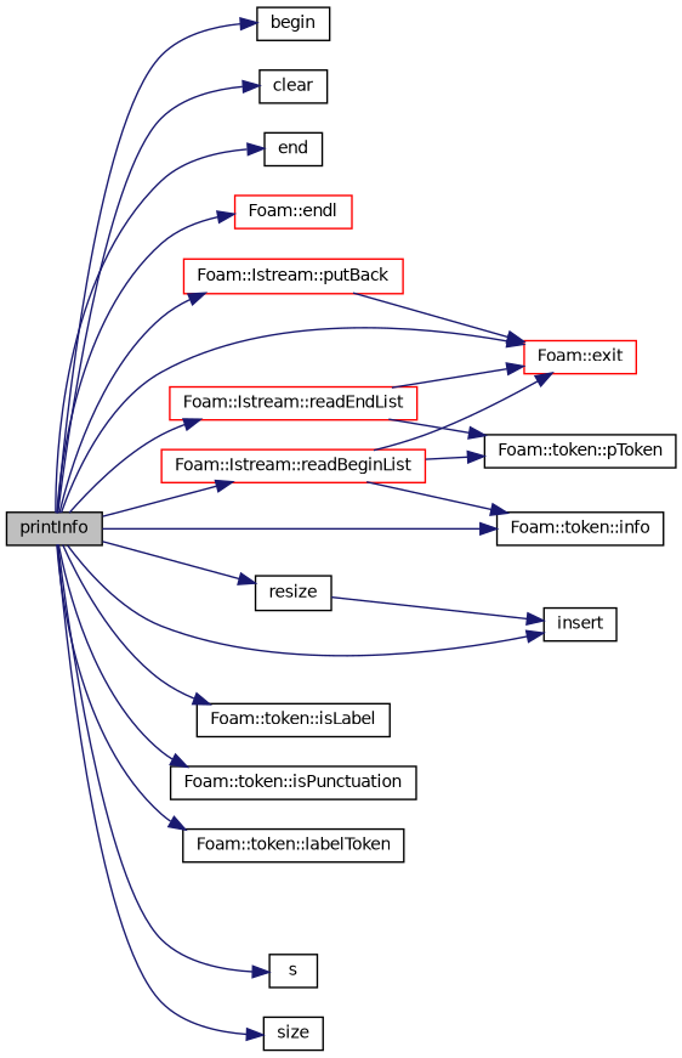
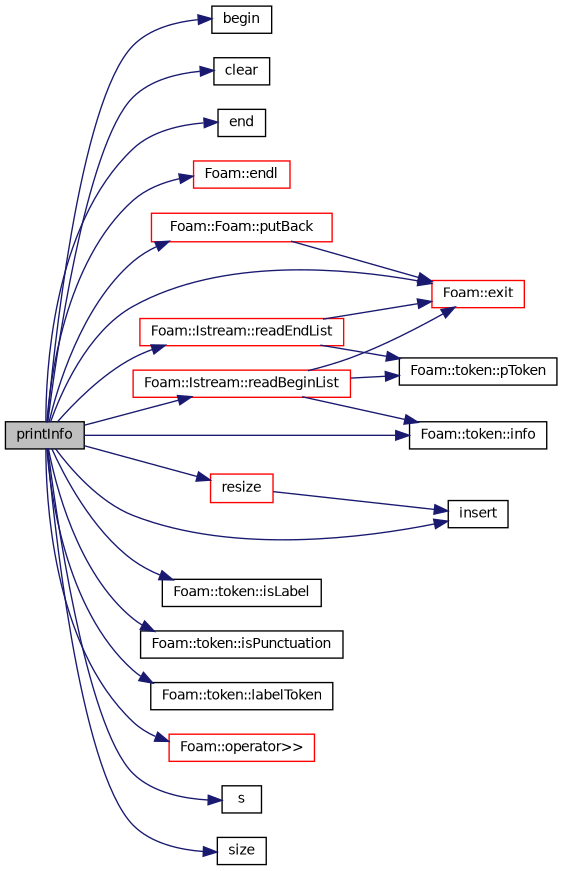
  digraph {
    rankdir=LR
    node [color=black fontname=Helvetica fontsize=10 shape=record]
    edge [color=midnightblue fontname=Helvetica fontsize=10 labelfontname=Helvetica labelfontsize=10 style=solid]
    n1 [fillcolor=grey75 fontcolor=black height=0.2 label=printInfo style=filled width=0.4]
    n2 [height=0.2 label=begin width=0.4]
    n3 [height=0.2 label=clear width=0.4]
    n4 [height=0.2 label=end width=0.4]
    n5 [color=red height=0.2 label="Foam::endl" width=0.4]
    n6 [color=red height=0.2 label="Foam::exit" width=0.4]
    n7 [height=0.2 label="Foam::token::info" width=0.4]
    n8 [height=0.2 label=insert width=0.4]
    n9 [height=0.2 label="Foam::token::isLabel" width=0.4]
    n10 [height=0.2 label="Foam::token::isPunctuation" width=0.4]
    n11 [height=0.2 label="Foam::token::labelToken" width=0.4]
-   n13 [color=red height=0.2 label="Foam::Istream::putBack" width=0.4]
+   n12 [color=red height=0.2 label="Foam::operator\>\>" width=0.4]
+   n13 [color=red height=0.2 label="Foam::Foam::putBack" width=0.4]
    n14 [color=red height=0.2 label="Foam::Istream::readBeginList" width=0.4]
    n15 [color=red height=0.2 label="Foam::Istream::readEndList" width=0.4]
-   n16 [height=0.2 label=resize width=0.4]
+   n16 [color=red height=0.2 label=resize width=0.4]
    n17 [height=0.2 label=s width=0.4]
    n18 [height=0.2 label=size width=0.4]
    n19 [height=0.2 label="Foam::token::pToken" width=0.4]
    n1 -> n2
    n1 -> n3
    n1 -> n4
    n1 -> n5
    n1 -> n6
    n1 -> n7
    n1 -> n8
    n1 -> n9
    n1 -> n10
    n1 -> n11
+   n1 -> n12
    n1 -> n13
    n1 -> n14
    n1 -> n15
    n1 -> n16
    n1 -> n17
    n1 -> n18
    n13 -> n6
    n14 -> n6
    n14 -> n7
    n14 -> n19
    n15 -> n6
    n15 -> n19
    n16 -> n8
  }
